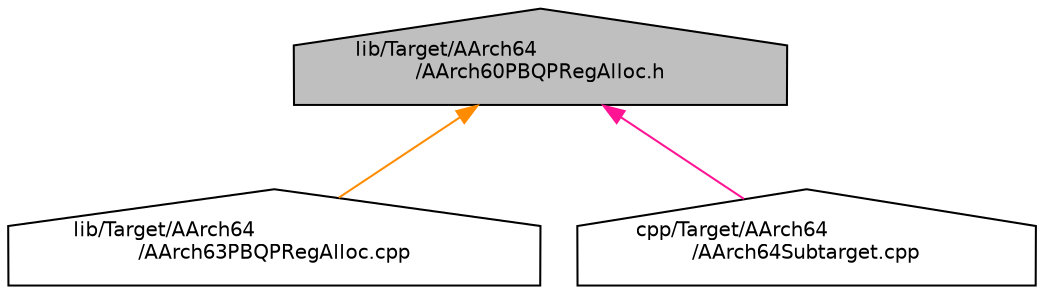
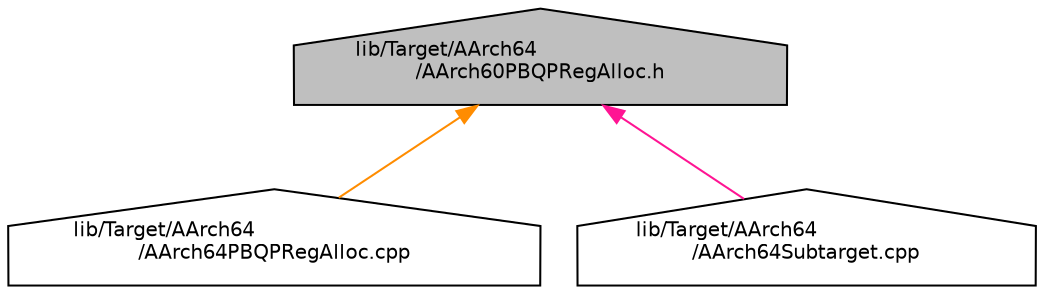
  digraph {
    node [color=black fontname=Helvetica fontsize=10 shape=house]
    edge [dir=back fontname=Helvetica fontsize=10 labelfontname=Helvetica labelfontsize=10 style=solid]
    n1 [fillcolor=grey75 fontcolor=black height=0.2 label="lib/Target/AArch64\l/AArch60PBQPRegAlloc.h" style=filled width=0.4]
-   n2 [height=0.2 label="lib/Target/AArch64\l/AArch63PBQPRegAlloc.cpp" width=0.4]
-   n3 [height=0.2 label="cpp/Target/AArch64\l/AArch64Subtarget.cpp" width=0.4]
+   n2 [height=0.2 label="lib/Target/AArch64\l/AArch64PBQPRegAlloc.cpp" width=0.4]
+   n3 [height=0.2 label="lib/Target/AArch64\l/AArch64Subtarget.cpp" width=0.4]
    n1 -> n2 [color=darkorange]
    n1 -> n3 [color=deeppink]
  }
